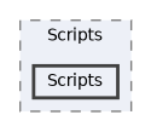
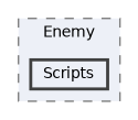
  digraph {
    compound=true
    n1 [color=grey25 fillcolor="#edf0f7" fontname=Helvetica fontsize=10 height=0.2 label=Scripts shape=box style="filled,bold" width=0.4]
    subgraph cluster_1 {
      bgcolor="#edf0f7"
      fontname=Helvetica
      fontsize=10
-     label=Scripts
+     label=Enemy
      pencolor=grey50
      style="filled,dashed"
      n1
    }
  }
